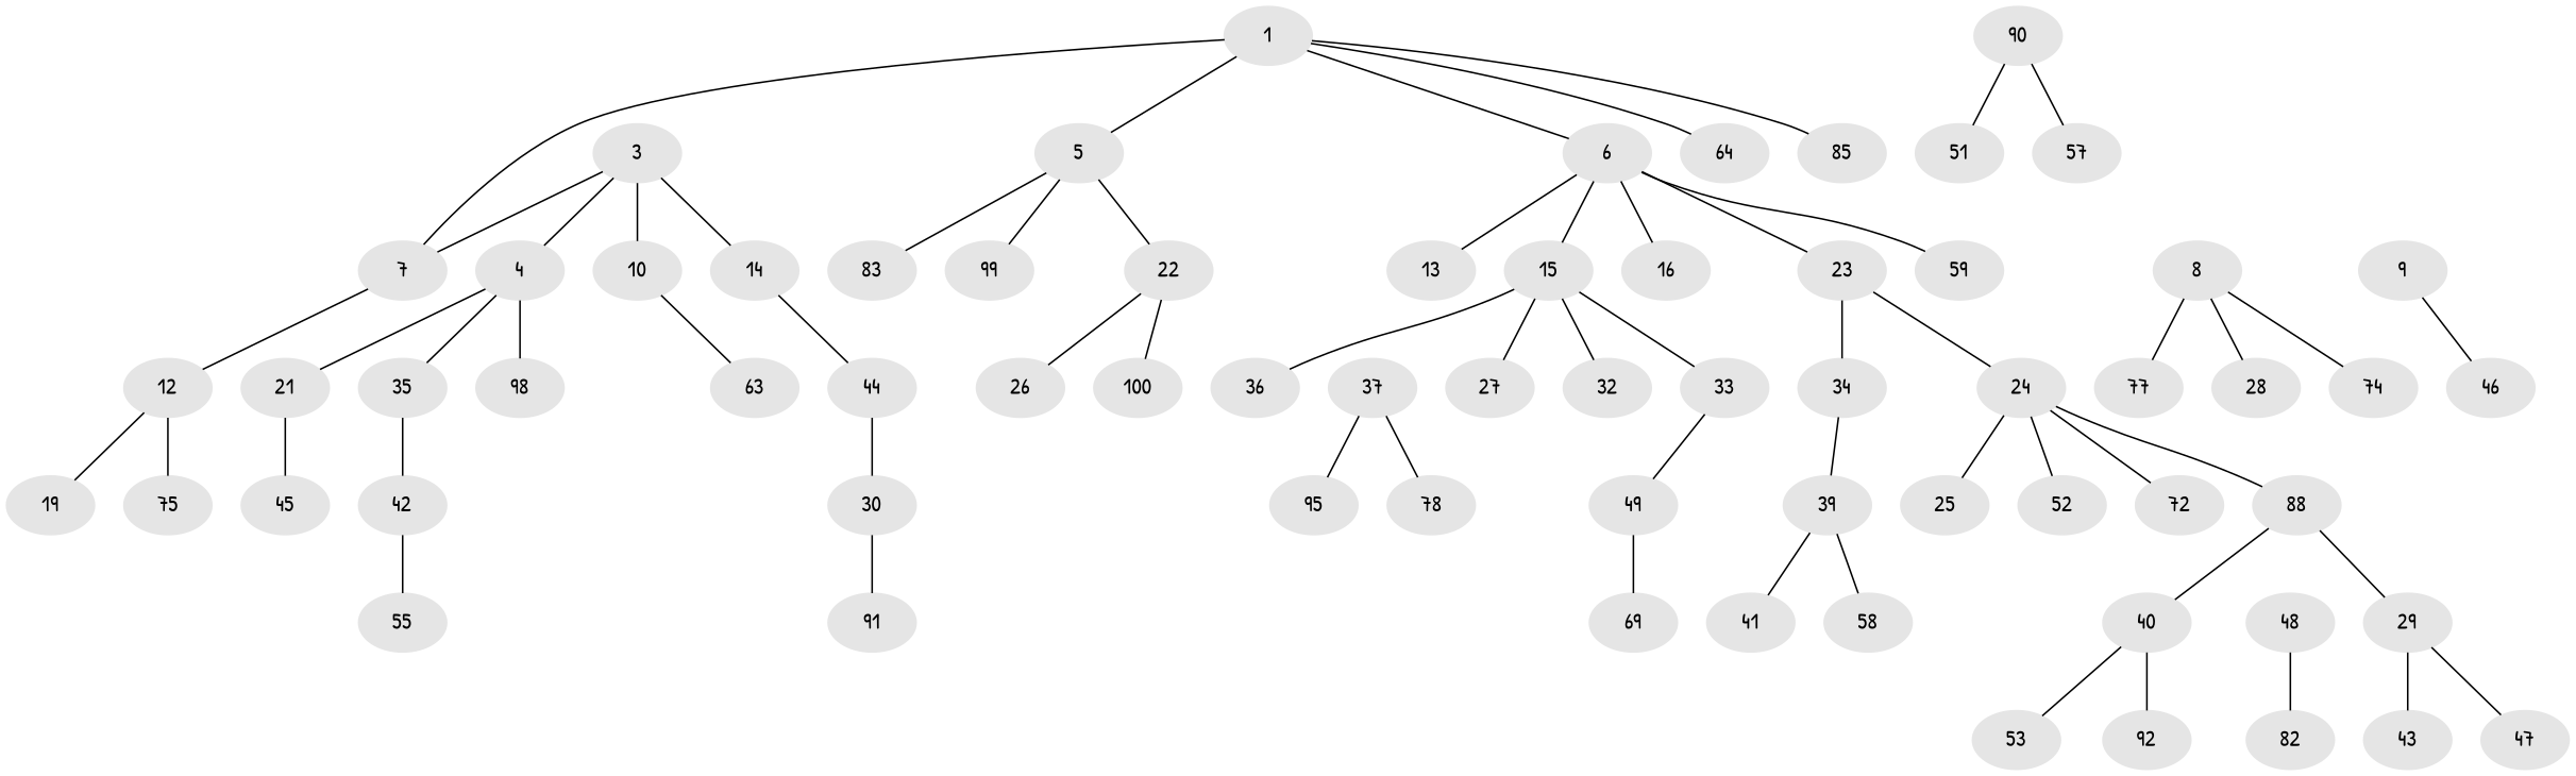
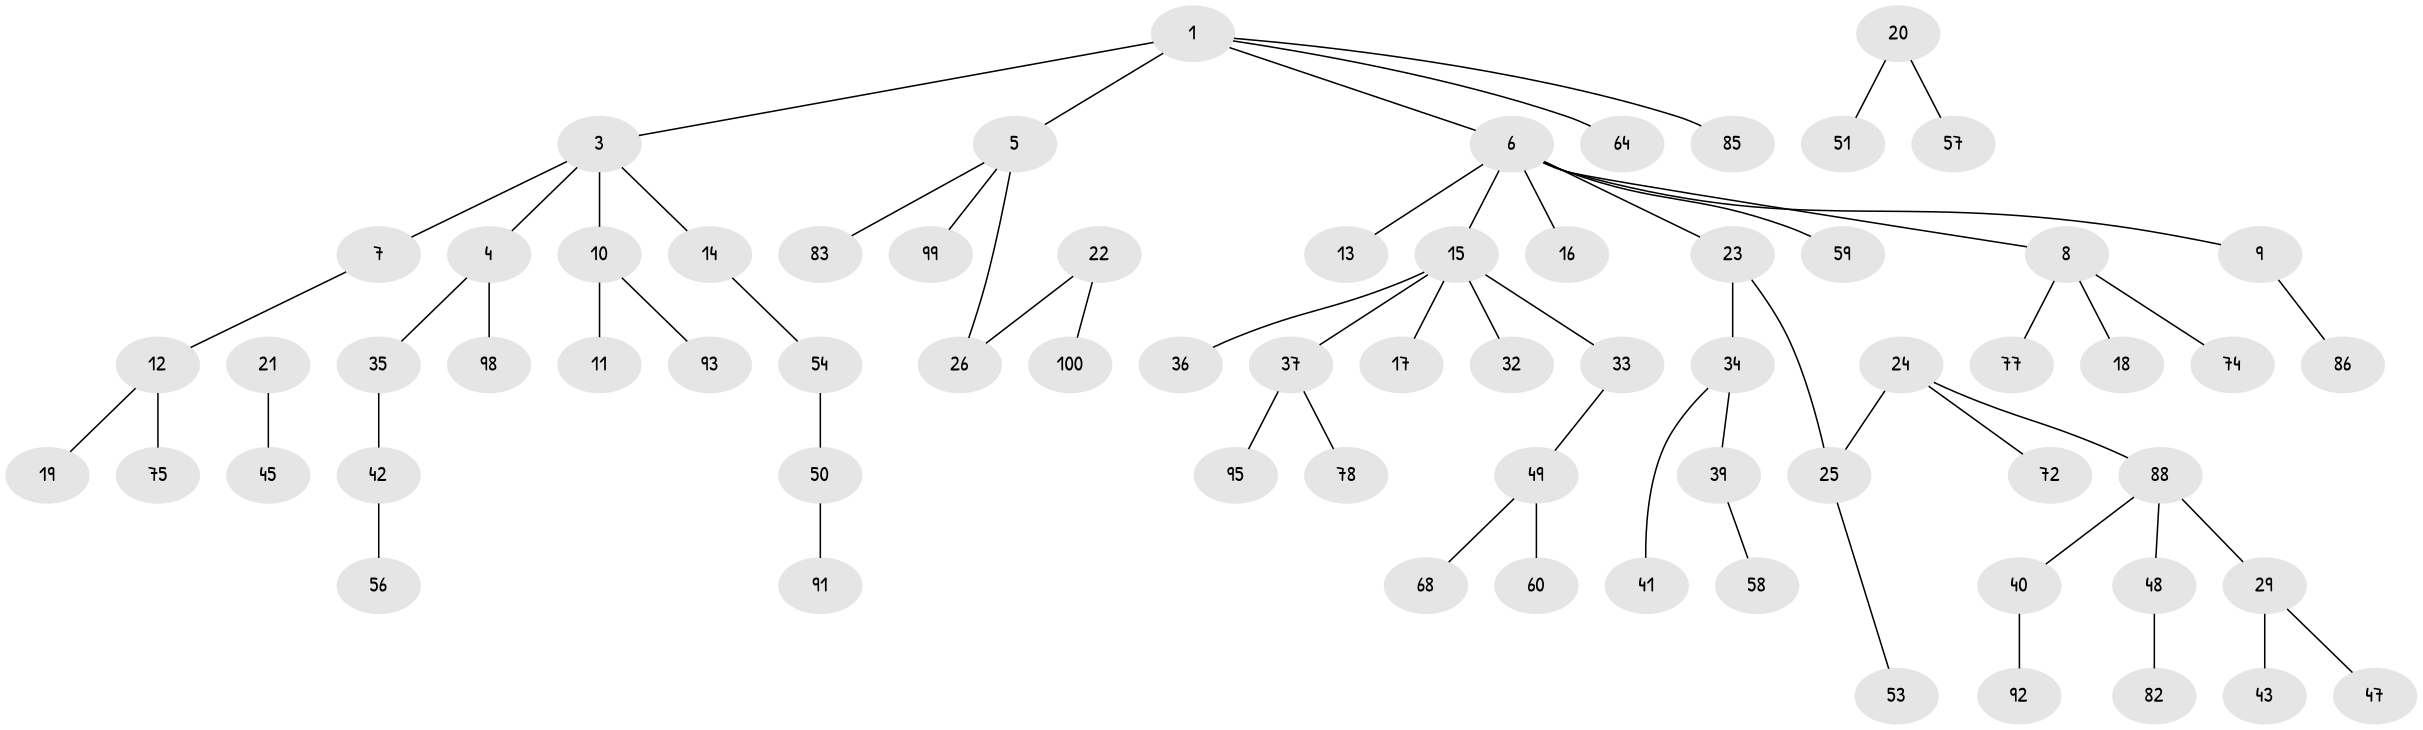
  graph {
    fontname="Patrick Hand"
    node [color=gray90 fontname="Patrick Hand" style=filled]
    edge [fontname="Patrick Hand"]
    1 [super="+2"]
    3
    5
    6
    64 [super="+86"]
    85
    4
    7 [super="+61"]
    10
    14 [super="+54"]
    22
    83
    99
    8
    9 [super="+31+71"]
    13
    15 [super="+70+73+17"]
    16
    23
    59 [super="+66"]
-   20 [super="+30" label=90]
+   20 [super="+30"]
    51
    57
    21
    35
    98
    12
-   93 [label=63]
-   44 [super="+60"]
+   11
+   93
+   44 [super="+60" label=54]
    45 [super="+76"]
    42
    26
    100
-   18 [super="+78" label=28]
+   18 [super="+78"]
    74
    77
-   46
-   27
+   46 [label=86]
+   27 [label=17]
    32
    33
    36 [super="+84+79"]
    37
    24
    34
    19 [super="+63"]
    75 [super="+88"]
-   50 [label=30]
+   50
    49
    n50 [label=78]
    95
    25
    n53 [label=88 super="+96+89"]
-   52
    72
    39
    41
    29
    40
    48
    43 [super="+56+80"]
    47
    53
    92
    82
-   69
+   68
+   69 [label=60]
    58 [super="+62"]
-   55
+   55 [label=56]
    91
-   1 -- 7
+   1 -- 3
    1 -- 5
    1 -- 6
    1 -- 64
    1 -- 85
    3 -- 4
    3 -- 7
    3 -- 10
    3 -- 14
-   5 -- 22
+   5 -- 26
    5 -- 83
    5 -- 99
+   6 -- 8
+   6 -- 9
    6 -- 13
    6 -- 15
    6 -- 16
    6 -- 23
    6 -- 59
-   4 -- 21
    4 -- 35
    4 -- 98
    7 -- 12
+   10 -- 11
    10 -- 93
    14 -- 44
    22 -- 26
    22 -- 100
    8 -- 18
    8 -- 74
    8 -- 77
    9 -- 46
    15 -- 27
    15 -- 32
    15 -- 33
    15 -- 36
-   23 -- 24
+   15 -- 37
+   23 -- 25
    23 -- 34
    20 -- 51
    20 -- 57
    21 -- 45
    35 -- 42
    12 -- 19
    12 -- 75
    44 -- 50
    42 -- 55
    33 -- 49
    37 -- n50
    37 -- 95
    24 -- 25
    24 -- n53
-   24 -- 52
    24 -- 72
    34 -- 39
-   39 -- 41
+   34 -- 41
    50 -- 91
+   49 -- 68
    49 -- 69
    n53 -- 29
    n53 -- 40
+   n53 -- 48
    39 -- 58
    29 -- 43
    29 -- 47
-   40 -- 53
+   25 -- 53
    40 -- 92
    48 -- 82
  }
